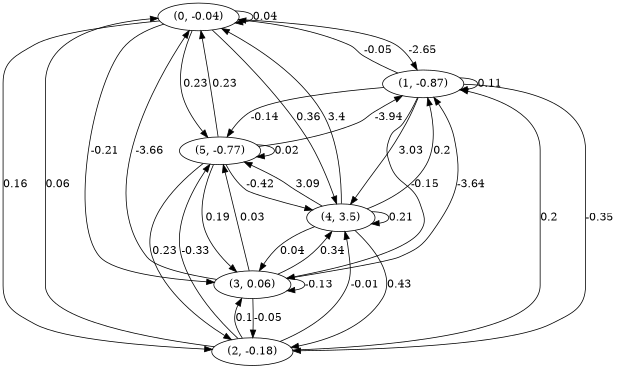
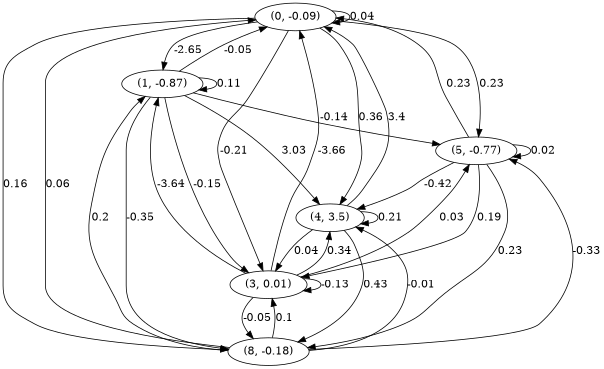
  digraph {
-   n1 [label="(0, -0.04)"]
+   n1 [label="(0, -0.09)"]
    n2 [label="(1, -0.87)"]
-   n3 [label="(2, -0.18)"]
-   n4 [label="(3, 0.06)"]
+   n3 [label="(8, -0.18)"]
+   n4 [label="(3, 0.01)"]
    n5 [label="(4, 3.5)"]
    n6 [label="(5, -0.77)"]
    n1 -> n1 [label=0.04]
    n1 -> n2 [label=-2.65]
    n1 -> n3 [label=0.16]
    n1 -> n4 [label=-0.21]
    n1 -> n5 [label=0.36]
    n1 -> n6 [label=0.23]
    n2 -> n1 [label=-0.05]
    n2 -> n2 [label=0.11]
    n2 -> n3 [label=-0.35]
    n2 -> n4 [label=-0.15]
    n2 -> n5 [label=3.03]
    n2 -> n6 [label=-0.14]
    n3 -> n1 [label=0.06]
    n3 -> n2 [label=0.2]
    n3 -> n4 [label=0.1]
    n3 -> n5 [label=-0.01]
    n3 -> n6 [label=-0.33]
    n4 -> n1 [label=-3.66]
    n4 -> n2 [label=-3.64]
    n4 -> n3 [label=-0.05]
    n4 -> n4 [label=-0.13]
    n4 -> n5 [label=0.34]
    n4 -> n6 [label=0.03]
    n5 -> n1 [label=3.4]
-   n5 -> n2 [label=0.2]
    n5 -> n3 [label=0.43]
    n5 -> n4 [label=0.04]
    n5 -> n5 [label=0.21]
-   n5 -> n6 [label=3.09]
    n6 -> n1 [label=0.23]
-   n6 -> n2 [label=-3.94]
    n6 -> n3 [label=0.23]
    n6 -> n4 [label=0.19]
    n6 -> n5 [label=-0.42]
    n6 -> n6 [label=0.02]
  }
